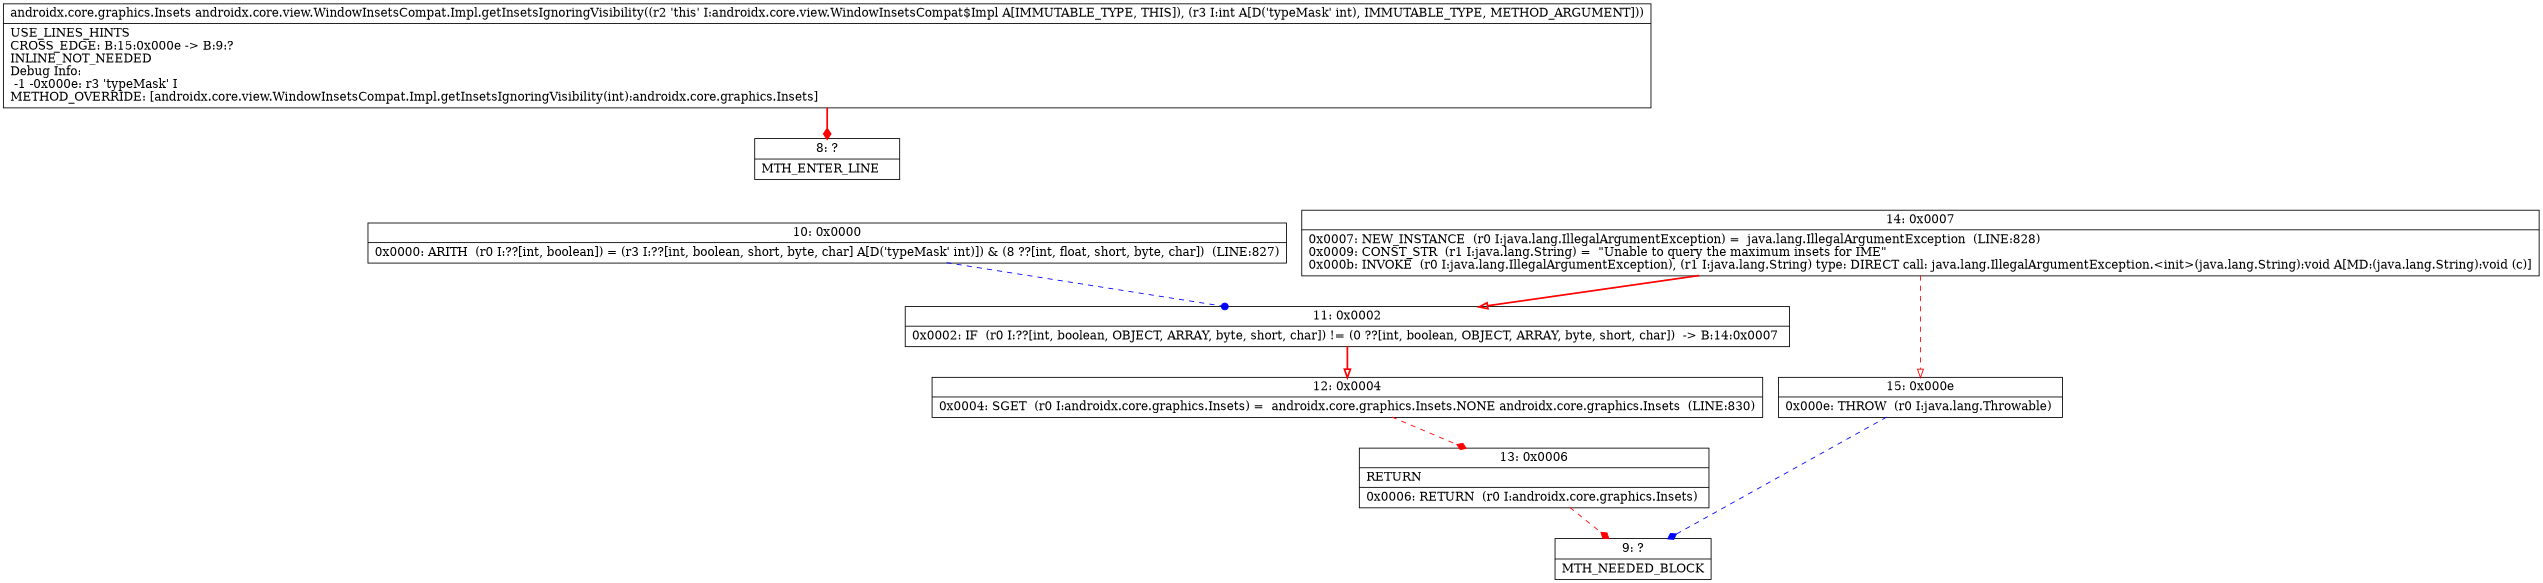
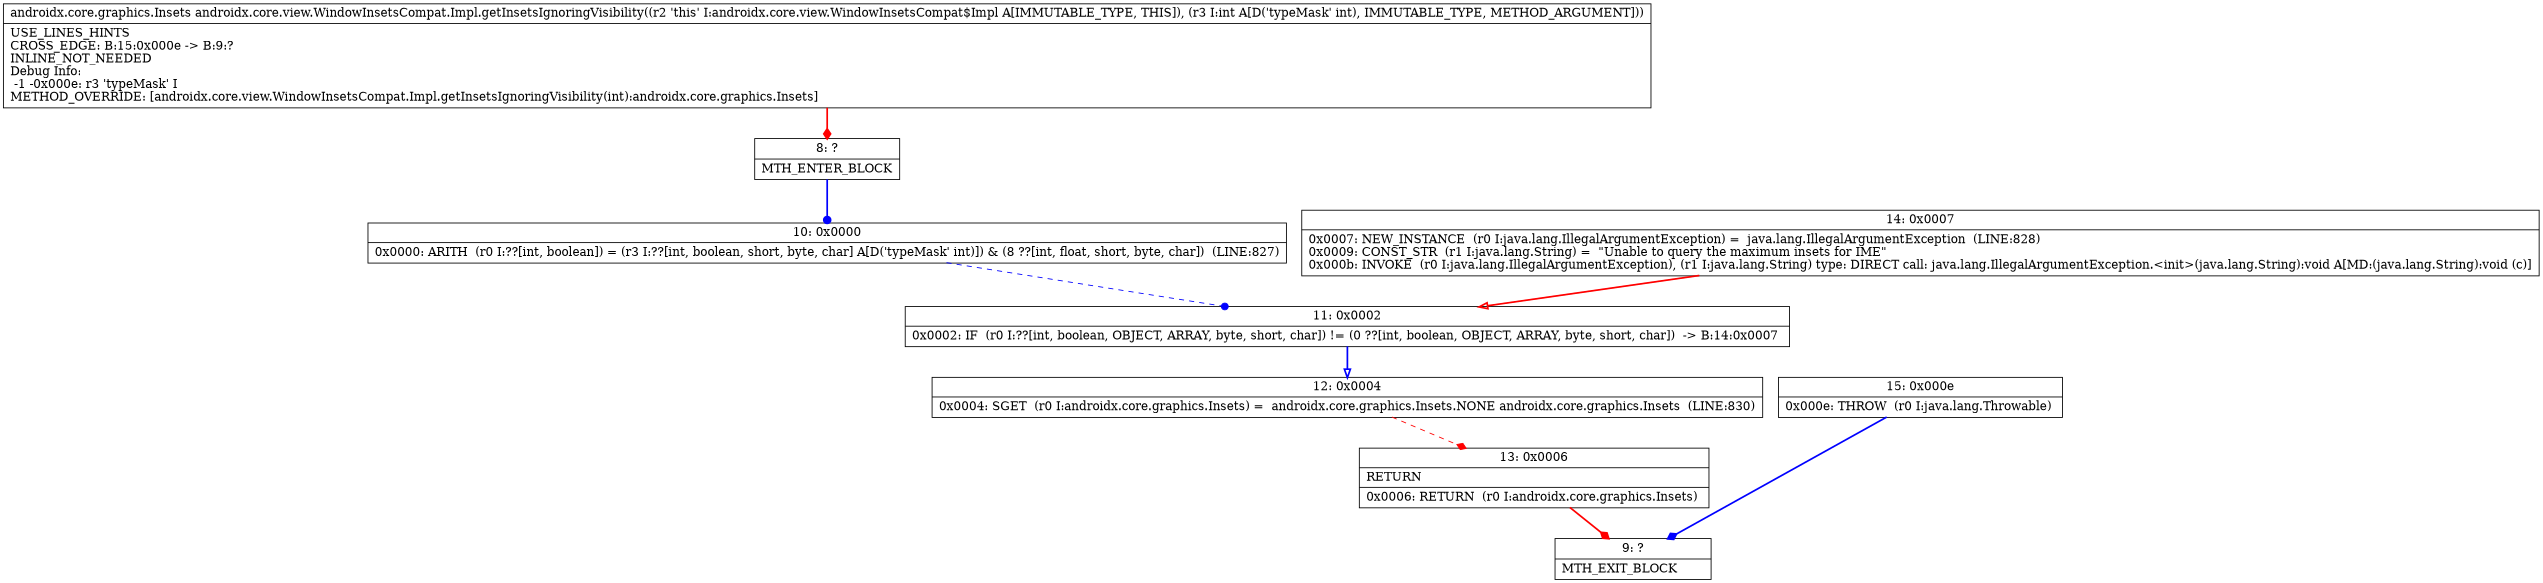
  digraph {
    node [shape=record]
    edge [arrowhead=diamond color=red style=dashed]
-   n1 [label="{8\:\ ?|MTH_ENTER_LINE\l}"]
+   n1 [label="{8\:\ ?|MTH_ENTER_BLOCK\l}"]
    n2 [label="{10\:\ 0x0000|0x0000: ARITH  (r0 I:??[int, boolean]) = (r3 I:??[int, boolean, short, byte, char] A[D('typeMask' int)]) & (8 ??[int, float, short, byte, char])  (LINE:827)\l}"]
    n3 [label="{11\:\ 0x0002|0x0002: IF  (r0 I:??[int, boolean, OBJECT, ARRAY, byte, short, char]) != (0 ??[int, boolean, OBJECT, ARRAY, byte, short, char])  \-\> B:14:0x0007 \l}"]
    n4 [label="{12\:\ 0x0004|0x0004: SGET  (r0 I:androidx.core.graphics.Insets) =  androidx.core.graphics.Insets.NONE androidx.core.graphics.Insets  (LINE:830)\l}"]
    n5 [label="{13\:\ 0x0006|RETURN\l|0x0006: RETURN  (r0 I:androidx.core.graphics.Insets) \l}"]
    n6 [label="{14\:\ 0x0007|0x0007: NEW_INSTANCE  (r0 I:java.lang.IllegalArgumentException) =  java.lang.IllegalArgumentException  (LINE:828)\l0x0009: CONST_STR  (r1 I:java.lang.String) =  \"Unable to query the maximum insets for IME\" \l0x000b: INVOKE  (r0 I:java.lang.IllegalArgumentException), (r1 I:java.lang.String) type: DIRECT call: java.lang.IllegalArgumentException.\<init\>(java.lang.String):void A[MD:(java.lang.String):void (c)]\l}"]
    n7 [label="{15\:\ 0x000e|0x000e: THROW  (r0 I:java.lang.Throwable) \l}"]
-   n8 [label="{9\:\ ?|MTH_NEEDED_BLOCK\l}"]
+   n8 [label="{9\:\ ?|MTH_EXIT_BLOCK\l}"]
    n9 [label="{androidx.core.graphics.Insets androidx.core.view.WindowInsetsCompat.Impl.getInsetsIgnoringVisibility((r2 'this' I:androidx.core.view.WindowInsetsCompat$Impl A[IMMUTABLE_TYPE, THIS]), (r3 I:int A[D('typeMask' int), IMMUTABLE_TYPE, METHOD_ARGUMENT]))  | USE_LINES_HINTS\lCROSS_EDGE: B:15:0x000e \-\> B:9:?\lINLINE_NOT_NEEDED\lDebug Info:\l  \-1 \-0x000e: r3 'typeMask' I\lMETHOD_OVERRIDE: [androidx.core.view.WindowInsetsCompat.Impl.getInsetsIgnoringVisibility(int):androidx.core.graphics.Insets]\l}"]
+   n1 -> n2 [arrowhead=dot color=blue style=bold]
    n2 -> n3 [arrowhead=dot color=blue]
-   n3 -> n4 [arrowhead=onormal style=bold]
+   n3 -> n4 [arrowhead=onormal color=blue style=bold]
    n4 -> n5
-   n5 -> n8
+   n5 -> n8 [style=bold]
    n6 -> n3 [arrowhead=onormal style=bold]
-   n6 -> n7 [arrowhead=onormal]
-   n7 -> n8 [color=blue]
+   n7 -> n8 [color=blue style=bold]
    n9 -> n1 [style=bold]
  }
